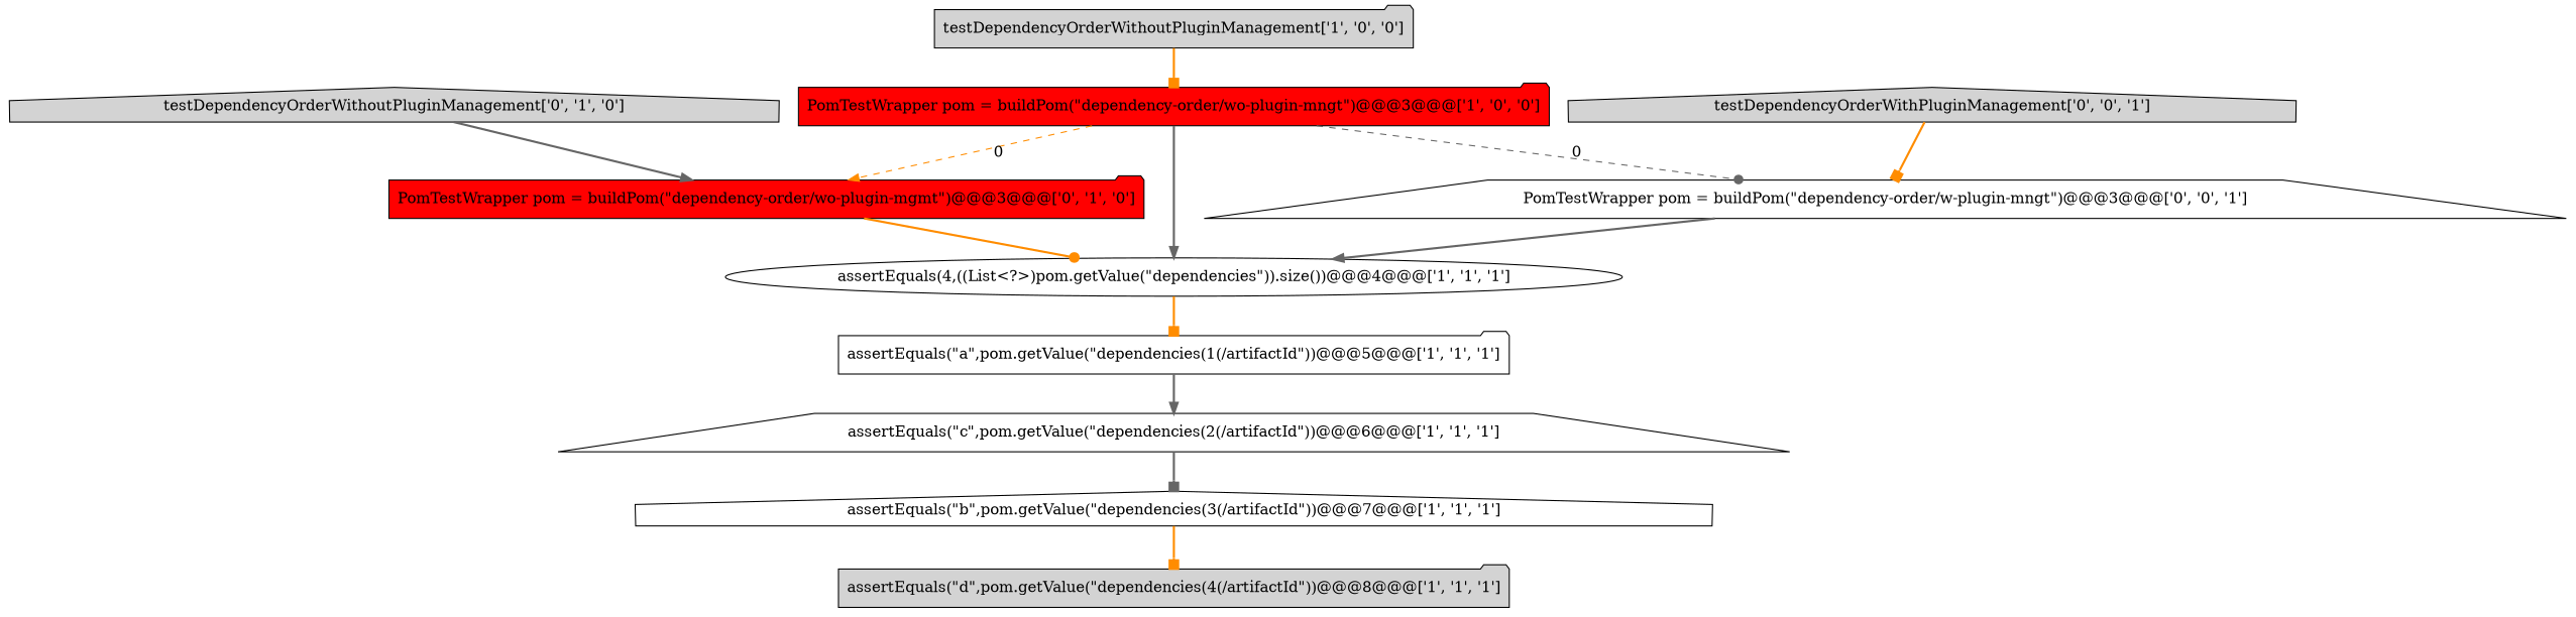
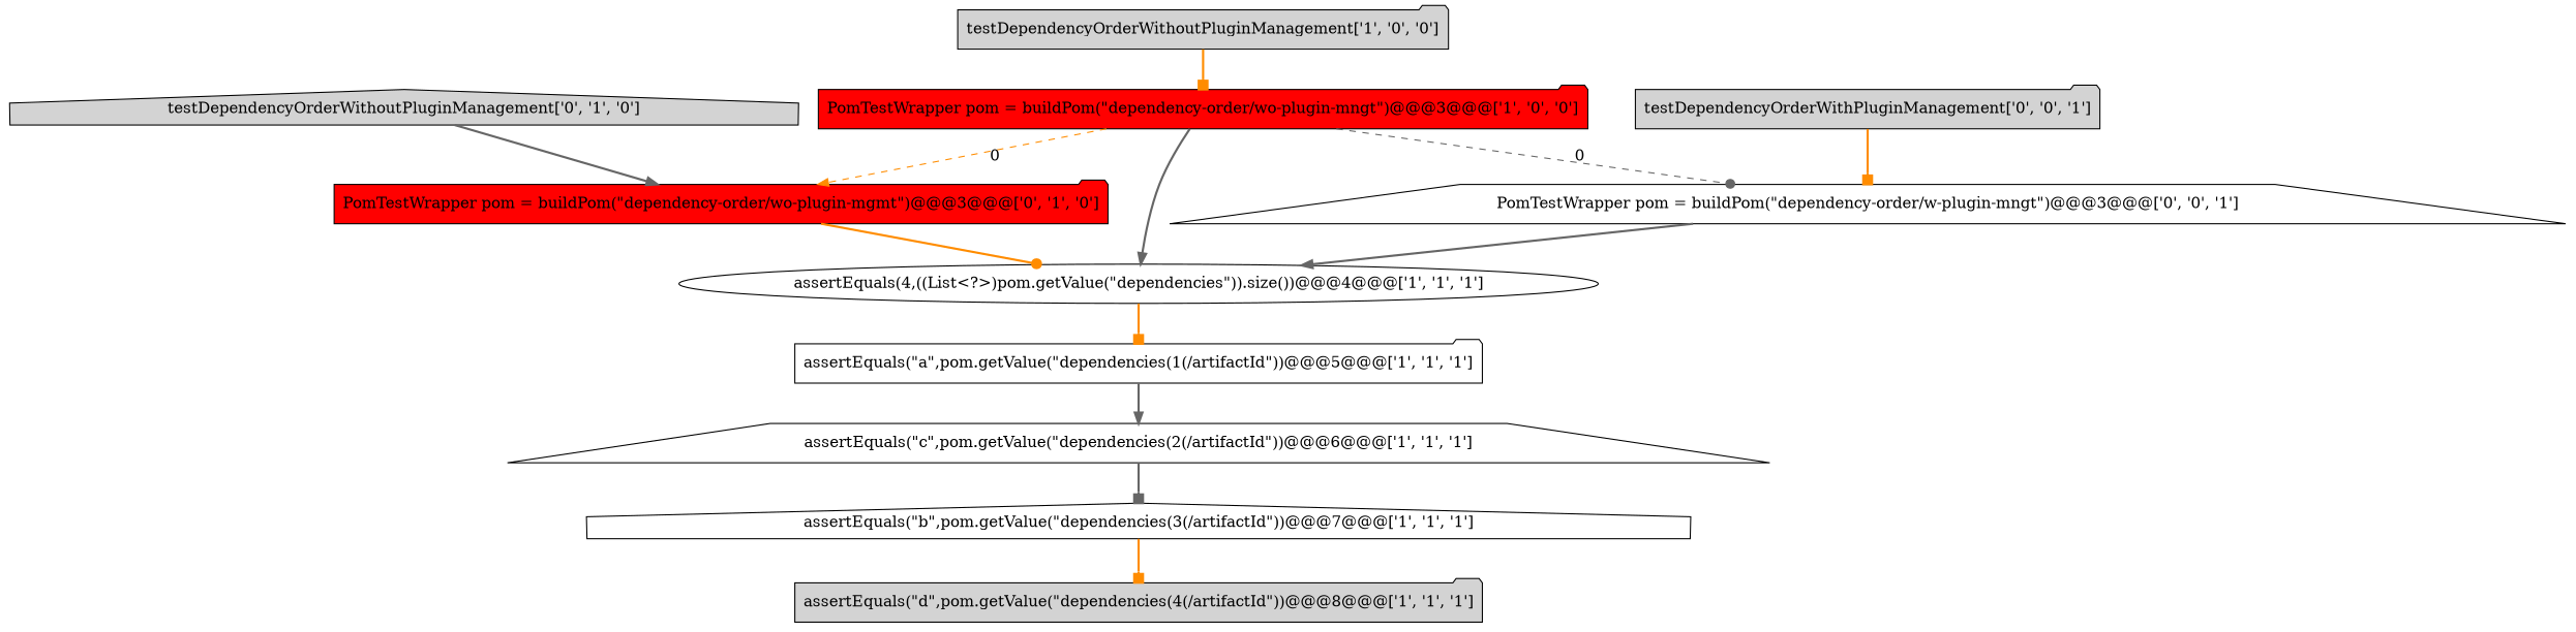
  digraph {
    node [fillcolor=white shape=folder style=filled]
    edge [style=bold color=gray40 arrowhead=box]
    n1 [label="assertEquals(\"c\",pom.getValue(\"dependencies(2(/artifactId\"))@@@6@@@['1', '1', '1']" shape=trapezium]
    n2 [label="assertEquals(\"b\",pom.getValue(\"dependencies(3(/artifactId\"))@@@7@@@['1', '1', '1']" shape=house]
    n3 [label="assertEquals(\"a\",pom.getValue(\"dependencies(1(/artifactId\"))@@@5@@@['1', '1', '1']"]
    n4 [fillcolor=lightgray label="testDependencyOrderWithoutPluginManagement['1', '0', '0']"]
    n5 [fillcolor=red label="PomTestWrapper pom = buildPom(\"dependency-order/wo-plugin-mngt\")@@@3@@@['1', '0', '0']"]
    n6 [fillcolor=red label="PomTestWrapper pom = buildPom(\"dependency-order/wo-plugin-mgmt\")@@@3@@@['0', '1', '0']"]
    n7 [label="PomTestWrapper pom = buildPom(\"dependency-order/w-plugin-mngt\")@@@3@@@['0', '0', '1']" shape=trapezium]
    n8 [label="assertEquals(4,((List<?>)pom.getValue(\"dependencies\")).size())@@@4@@@['1', '1', '1']" shape=ellipse]
-   n9 [fillcolor=lightgray label="testDependencyOrderWithPluginManagement['0', '0', '1']" shape=house]
+   n9 [fillcolor=lightgray label="testDependencyOrderWithPluginManagement['0', '0', '1']"]
    n10 [fillcolor=lightgray label="testDependencyOrderWithoutPluginManagement['0', '1', '0']" shape=house]
    n11 [fillcolor=lightgray label="assertEquals(\"d\",pom.getValue(\"dependencies(4(/artifactId\"))@@@8@@@['1', '1', '1']"]
    n1 -> n2
    n2 -> n11 [color=darkorange]
    n3 -> n1 [arrowhead=normal]
    n4 -> n5 [color=darkorange]
    n5 -> n6 [label=0 style=dashed color=darkorange arrowhead=normal]
    n5 -> n7 [label=0 style=dashed arrowhead=dot]
    n5 -> n8 [arrowhead=normal]
    n6 -> n8 [color=darkorange arrowhead=dot]
    n7 -> n8 [arrowhead=normal]
    n8 -> n3 [color=darkorange]
    n9 -> n7 [color=darkorange]
    n10 -> n6 [arrowhead=normal]
  }
